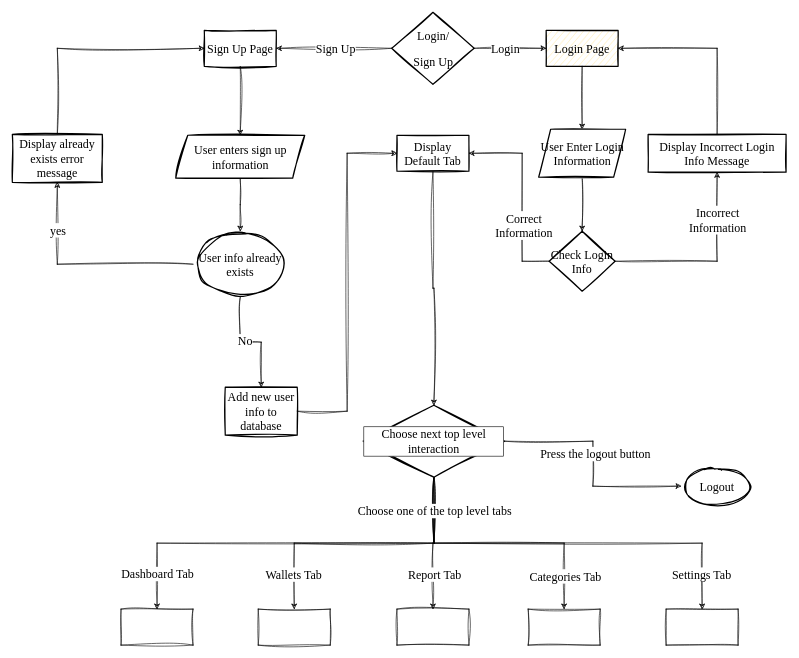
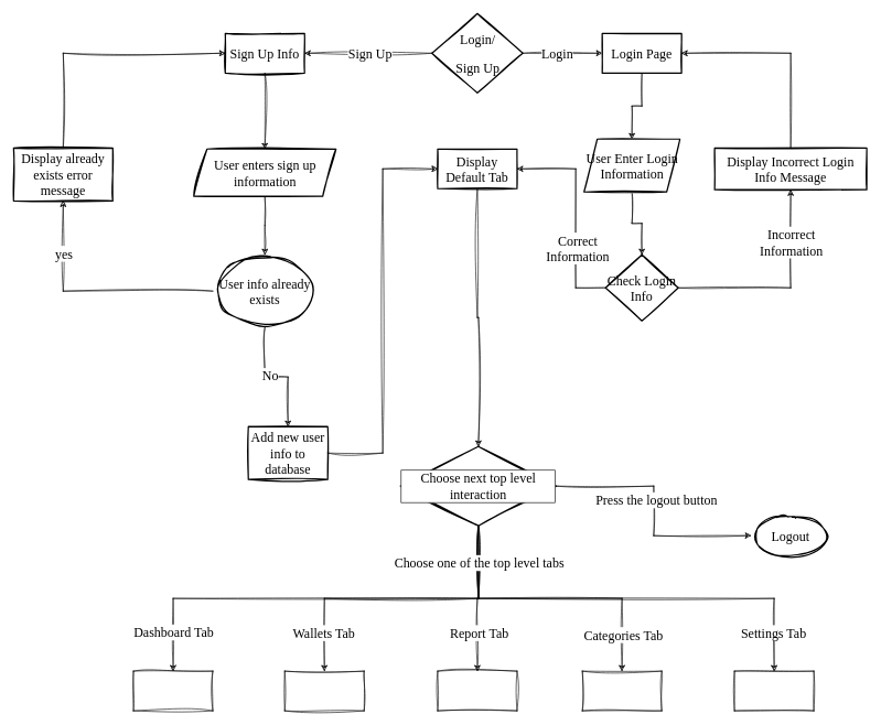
  <mxCell id="0" />
  <mxCell id="1" parent="0" />
  <mxCell id="2" value="" style="edgeStyle=orthogonalEdgeStyle;rounded=0;orthogonalLoop=1;jettySize=auto;html=1;sketch=1;" edge="1" parent="1" source="6" target="8"><mxGeometry relative="1" as="geometry" /></mxCell>
  <mxCell id="3" value="&lt;font style=&quot;font-size: 20px;&quot; data-font-src=&quot;https://fonts.googleapis.com/css?family=Architects+Daughter&quot; face=&quot;Architects Daughter&quot;&gt;Login&lt;/font&gt;" style="edgeLabel;html=1;align=center;verticalAlign=middle;resizable=0;points=[];rounded=0;sketch=1;fontSize=20;" vertex="1" connectable="0" parent="2"><mxGeometry x="-0.156" relative="1" as="geometry"><mxPoint as="offset" /></mxGeometry></mxCell>
  <mxCell id="4" style="edgeStyle=orthogonalEdgeStyle;rounded=0;hachureGap=4;jiggle=2;orthogonalLoop=1;jettySize=auto;html=1;exitX=0;exitY=0.5;exitDx=0;exitDy=0;fontFamily=Architects Daughter;fontSource=https%3A%2F%2Ffonts.googleapis.com%2Fcss%3Ffamily%3DArchitects%2BDaughter;fontSize=20;sketch=1;" edge="1" parent="1" source="6" target="21"><mxGeometry relative="1" as="geometry" /></mxCell>
  <mxCell id="5" value="Sign Up" style="edgeLabel;html=1;align=center;verticalAlign=middle;resizable=0;points=[];fontSize=20;fontFamily=Architects Daughter;rounded=0;sketch=1;" vertex="1" connectable="0" parent="4"><mxGeometry x="0.083" y="-2" relative="1" as="geometry"><mxPoint x="10" y="2" as="offset" /></mxGeometry></mxCell>
  <mxCell id="6" value="&lt;p style=&quot;font-size: 20px;&quot;&gt;&lt;font style=&quot;font-size: 20px;&quot; data-font-src=&quot;https://fonts.googleapis.com/css?family=Architects+Daughter&quot; face=&quot;Architects Daughter&quot;&gt;Login/&lt;/font&gt;&lt;/p&gt;&lt;p style=&quot;font-size: 20px;&quot;&gt;&lt;font style=&quot;font-size: 20px;&quot; data-font-src=&quot;https://fonts.googleapis.com/css?family=Architects+Daughter&quot; face=&quot;Architects Daughter&quot;&gt;Sign Up&lt;/font&gt;&lt;/p&gt;&lt;p&gt;&lt;/p&gt;" style="rhombus;whiteSpace=wrap;html=1;strokeWidth=2;rounded=0;sketch=1;" vertex="1" parent="1"><mxGeometry x="652.5" y="20" width="137.5" height="120" as="geometry" /></mxCell>
  <mxCell id="7" value="" style="edgeStyle=orthogonalEdgeStyle;rounded=0;orthogonalLoop=1;jettySize=auto;html=1;fontFamily=Helvetica;sketch=1;" edge="1" parent="1" source="8" target="10"><mxGeometry relative="1" as="geometry" /></mxCell>
- <mxCell id="8" value="&lt;font data-font-src=&quot;https://fonts.googleapis.com/css?family=Architects+Daughter&quot; face=&quot;Architects Daughter&quot; style=&quot;font-size: 20px;&quot;&gt;Login Page&lt;/font&gt;" style="whiteSpace=wrap;html=1;strokeWidth=2;rounded=0;sketch=1;fillColor=#fff2cc;" vertex="1" parent="1"><mxGeometry x="910" y="50" width="120" height="60" as="geometry" /></mxCell>
+ <mxCell id="8" value="&lt;font data-font-src=&quot;https://fonts.googleapis.com/css?family=Architects+Daughter&quot; face=&quot;Architects Daughter&quot; style=&quot;font-size: 20px;&quot;&gt;Login Page&lt;/font&gt;" style="whiteSpace=wrap;html=1;strokeWidth=2;rounded=0;sketch=1;" vertex="1" parent="1"><mxGeometry x="910" y="50" width="120" height="60" as="geometry" /></mxCell>
  <mxCell id="9" value="" style="edgeStyle=orthogonalEdgeStyle;rounded=0;orthogonalLoop=1;jettySize=auto;html=1;fontFamily=Helvetica;sketch=1;" edge="1" parent="1" source="10" target="17"><mxGeometry relative="1" as="geometry" /></mxCell>
- <mxCell id="10" value="&lt;font data-font-src=&quot;https://fonts.googleapis.com/css?family=Architects+Daughter&quot; face=&quot;Architects Daughter&quot; style=&quot;font-size: 20px;&quot;&gt;User Enter Login&lt;br&gt;Information&lt;/font&gt;" style="shape=parallelogram;perimeter=parallelogramPerimeter;whiteSpace=wrap;html=1;fixedSize=1;strokeWidth=2;rounded=0;sketch=1;" vertex="1" parent="1"><mxGeometry x="897.5" y="214.99" width="145" height="80" as="geometry" /></mxCell>
+ <mxCell id="10" value="&lt;font data-font-src=&quot;https://fonts.googleapis.com/css?family=Architects+Daughter&quot; face=&quot;Architects Daughter&quot; style=&quot;font-size: 20px;&quot;&gt;User Enter Login&lt;br&gt;Information&lt;/font&gt;" style="shape=parallelogram;perimeter=parallelogramPerimeter;whiteSpace=wrap;html=1;fixedSize=1;strokeWidth=2;rounded=0;sketch=1;" vertex="1" parent="1"><mxGeometry x="882.5" y="209.99" width="145" height="80" as="geometry" /></mxCell>
  <mxCell id="11" value="" style="edgeStyle=orthogonalEdgeStyle;rounded=0;sketch=1;hachureGap=4;jiggle=2;orthogonalLoop=1;jettySize=auto;html=1;fontFamily=Architects Daughter;fontSource=https%3A%2F%2Ffonts.googleapis.com%2Fcss%3Ffamily%3DArchitects%2BDaughter;fontSize=20;" edge="1" parent="1" source="12" target="46"><mxGeometry relative="1" as="geometry" /></mxCell>
  <mxCell id="12" value="&lt;font data-font-src=&quot;https://fonts.googleapis.com/css?family=Architects+Daughter&quot; face=&quot;Architects Daughter&quot; style=&quot;font-size: 20px;&quot;&gt;Display Default Tab&lt;/font&gt;" style="rounded=0;whiteSpace=wrap;html=1;absoluteArcSize=1;arcSize=14;strokeWidth=2;fontFamily=Helvetica;sketch=1;" vertex="1" parent="1"><mxGeometry x="661.25" y="225" width="120" height="60" as="geometry" /></mxCell>
  <mxCell id="13" style="edgeStyle=orthogonalEdgeStyle;rounded=0;orthogonalLoop=1;jettySize=auto;html=1;exitX=0;exitY=0.5;exitDx=0;exitDy=0;fontFamily=Helvetica;sketch=1;" edge="1" parent="1" source="17" target="12"><mxGeometry relative="1" as="geometry"><Array as="points"><mxPoint x="870" y="435" /><mxPoint x="870" y="255" /></Array></mxGeometry></mxCell>
  <mxCell id="14" value="&lt;font data-font-src=&quot;https://fonts.googleapis.com/css?family=Architects+Daughter&quot; face=&quot;Architects Daughter&quot; style=&quot;font-size: 20px;&quot;&gt;Correct&lt;br style=&quot;font-size: 20px;&quot;&gt;Information&lt;/font&gt;" style="edgeLabel;html=1;align=center;verticalAlign=middle;resizable=0;points=[];fontFamily=Helvetica;rounded=0;sketch=1;fontSize=20;" vertex="1" connectable="0" parent="13"><mxGeometry x="-0.324" y="-2" relative="1" as="geometry"><mxPoint as="offset" /></mxGeometry></mxCell>
  <mxCell id="15" style="edgeStyle=orthogonalEdgeStyle;rounded=0;orthogonalLoop=1;jettySize=auto;html=1;exitX=1;exitY=0.5;exitDx=0;exitDy=0;entryX=0.5;entryY=1;entryDx=0;entryDy=0;fontFamily=Helvetica;sketch=1;" edge="1" parent="1" source="17" target="19"><mxGeometry relative="1" as="geometry" /></mxCell>
  <mxCell id="16" value="&lt;font data-font-src=&quot;https://fonts.googleapis.com/css?family=Architects+Daughter&quot; face=&quot;Architects Daughter&quot; style=&quot;font-size: 20px;&quot;&gt;Incorrect&lt;br style=&quot;font-size: 20px;&quot;&gt;Information&lt;/font&gt;" style="edgeLabel;html=1;align=center;verticalAlign=middle;resizable=0;points=[];fontFamily=Helvetica;rounded=0;sketch=1;fontSize=20;" vertex="1" connectable="0" parent="15"><mxGeometry x="0.257" relative="1" as="geometry"><mxPoint y="-40" as="offset" /></mxGeometry></mxCell>
  <mxCell id="17" value="&lt;font data-font-src=&quot;https://fonts.googleapis.com/css?family=Architects+Daughter&quot; face=&quot;Architects Daughter&quot; style=&quot;font-size: 20px;&quot;&gt;Check Login&lt;br&gt;Info&lt;/font&gt;" style="rhombus;whiteSpace=wrap;html=1;strokeWidth=2;rounded=0;sketch=1;" vertex="1" parent="1"><mxGeometry x="915" y="385" width="110" height="100" as="geometry" /></mxCell>
  <mxCell id="18" style="edgeStyle=orthogonalEdgeStyle;rounded=0;orthogonalLoop=1;jettySize=auto;html=1;exitX=0.5;exitY=0;exitDx=0;exitDy=0;entryX=1;entryY=0.5;entryDx=0;entryDy=0;fontFamily=Helvetica;sketch=1;" edge="1" parent="1" source="19" target="8"><mxGeometry relative="1" as="geometry" /></mxCell>
  <mxCell id="19" value="&lt;font style=&quot;font-size: 20px;&quot; data-font-src=&quot;https://fonts.googleapis.com/css?family=Architects+Daughter&quot; face=&quot;Architects Daughter&quot;&gt;Display Incorrect Login&lt;br&gt;Info Message&lt;/font&gt;" style="rounded=0;whiteSpace=wrap;html=1;absoluteArcSize=1;arcSize=14;strokeWidth=2;fontFamily=Helvetica;sketch=1;" vertex="1" parent="1"><mxGeometry x="1080" y="223.44" width="230" height="63.12" as="geometry" /></mxCell>
  <mxCell id="20" value="" style="edgeStyle=orthogonalEdgeStyle;rounded=0;hachureGap=4;jiggle=2;orthogonalLoop=1;jettySize=auto;html=1;fontFamily=Architects Daughter;fontSource=https%3A%2F%2Ffonts.googleapis.com%2Fcss%3Ffamily%3DArchitects%2BDaughter;fontSize=15;sketch=1;" edge="1" parent="1" source="21" target="23"><mxGeometry relative="1" as="geometry" /></mxCell>
- <mxCell id="21" value="Sign Up Page" style="whiteSpace=wrap;html=1;strokeWidth=2;rounded=0;hachureGap=4;jiggle=2;fontFamily=Architects Daughter;fontSource=https%3A%2F%2Ffonts.googleapis.com%2Fcss%3Ffamily%3DArchitects%2BDaughter;fontSize=20;sketch=1;" vertex="1" parent="1"><mxGeometry x="340" y="50" width="120" height="60" as="geometry" /></mxCell>
+ <mxCell id="21" value="Sign Up Info" style="whiteSpace=wrap;html=1;strokeWidth=2;rounded=0;hachureGap=4;jiggle=2;fontFamily=Architects Daughter;fontSource=https%3A%2F%2Ffonts.googleapis.com%2Fcss%3Ffamily%3DArchitects%2BDaughter;fontSize=20;sketch=1;" vertex="1" parent="1"><mxGeometry x="340" y="50" width="120" height="60" as="geometry" /></mxCell>
  <mxCell id="22" value="" style="edgeStyle=orthogonalEdgeStyle;rounded=0;hachureGap=4;jiggle=2;orthogonalLoop=1;jettySize=auto;html=1;fontFamily=Architects Daughter;fontSource=https%3A%2F%2Ffonts.googleapis.com%2Fcss%3Ffamily%3DArchitects%2BDaughter;fontSize=15;sketch=1;" edge="1" parent="1" source="23" target="28"><mxGeometry relative="1" as="geometry" /></mxCell>
  <mxCell id="23" value="User enters sign up information" style="shape=parallelogram;perimeter=parallelogramPerimeter;whiteSpace=wrap;html=1;fixedSize=1;fontSize=20;fontFamily=Architects Daughter;strokeWidth=2;rounded=0;hachureGap=4;jiggle=2;fontSource=https%3A%2F%2Ffonts.googleapis.com%2Fcss%3Ffamily%3DArchitects%2BDaughter;sketch=1;" vertex="1" parent="1"><mxGeometry x="292.5" y="225" width="215" height="71.56" as="geometry" /></mxCell>
  <mxCell id="24" value="" style="edgeStyle=orthogonalEdgeStyle;rounded=0;hachureGap=4;jiggle=2;orthogonalLoop=1;jettySize=auto;html=1;fontFamily=Architects Daughter;fontSource=https%3A%2F%2Ffonts.googleapis.com%2Fcss%3Ffamily%3DArchitects%2BDaughter;fontSize=15;sketch=1;" edge="1" parent="1" source="28" target="30"><mxGeometry relative="1" as="geometry" /></mxCell>
  <mxCell id="25" value="yes" style="edgeLabel;html=1;align=center;verticalAlign=middle;resizable=0;points=[];fontSize=20;fontFamily=Architects Daughter;rounded=0;sketch=1;" vertex="1" connectable="0" parent="24"><mxGeometry x="0.486" y="-3" relative="1" as="geometry"><mxPoint x="-3" y="-14" as="offset" /></mxGeometry></mxCell>
  <mxCell id="26" value="" style="edgeStyle=orthogonalEdgeStyle;rounded=0;sketch=1;hachureGap=4;jiggle=2;orthogonalLoop=1;jettySize=auto;html=1;fontFamily=Architects Daughter;fontSource=https%3A%2F%2Ffonts.googleapis.com%2Fcss%3Ffamily%3DArchitects%2BDaughter;fontSize=16;" edge="1" parent="1" source="28" target="32"><mxGeometry relative="1" as="geometry" /></mxCell>
  <mxCell id="27" value="No" style="edgeLabel;html=1;align=center;verticalAlign=middle;resizable=0;points=[];fontSize=20;fontFamily=Architects Daughter;" vertex="1" connectable="0" parent="26"><mxGeometry x="-0.112" y="2" relative="1" as="geometry"><mxPoint y="-1" as="offset" /></mxGeometry></mxCell>
  <mxCell id="28" value="User info already &lt;br&gt;exists" style="ellipse;whiteSpace=wrap;html=1;fontSize=20;fontFamily=Architects Daughter;strokeWidth=2;hachureGap=4;jiggle=2;fontSource=https%3A%2F%2Ffonts.googleapis.com%2Fcss%3Ffamily%3DArchitects%2BDaughter;sketch=1;" vertex="1" parent="1"><mxGeometry x="321.25" y="385" width="157.5" height="110" as="geometry" /></mxCell>
  <mxCell id="29" style="edgeStyle=orthogonalEdgeStyle;rounded=0;hachureGap=4;jiggle=2;orthogonalLoop=1;jettySize=auto;html=1;exitX=0.5;exitY=0;exitDx=0;exitDy=0;entryX=0;entryY=0.5;entryDx=0;entryDy=0;fontFamily=Architects Daughter;fontSource=https%3A%2F%2Ffonts.googleapis.com%2Fcss%3Ffamily%3DArchitects%2BDaughter;fontSize=15;sketch=1;" edge="1" parent="1" source="30" target="21"><mxGeometry relative="1" as="geometry" /></mxCell>
  <mxCell id="30" value="Display already exists error message" style="whiteSpace=wrap;html=1;fontSize=20;fontFamily=Architects Daughter;strokeWidth=2;rounded=0;hachureGap=4;jiggle=2;fontSource=https%3A%2F%2Ffonts.googleapis.com%2Fcss%3Ffamily%3DArchitects%2BDaughter;sketch=1;" vertex="1" parent="1"><mxGeometry x="20" y="223.44" width="150" height="80" as="geometry" /></mxCell>
  <mxCell id="31" style="edgeStyle=orthogonalEdgeStyle;rounded=0;sketch=1;hachureGap=4;jiggle=2;orthogonalLoop=1;jettySize=auto;html=1;exitX=1;exitY=0.5;exitDx=0;exitDy=0;entryX=0;entryY=0.5;entryDx=0;entryDy=0;fontFamily=Architects Daughter;fontSource=https%3A%2F%2Ffonts.googleapis.com%2Fcss%3Ffamily%3DArchitects%2BDaughter;fontSize=16;" edge="1" parent="1" source="32" target="12"><mxGeometry relative="1" as="geometry" /></mxCell>
  <mxCell id="32" value="Add new user info to database" style="rounded=0;whiteSpace=wrap;html=1;fontSize=20;fontFamily=Architects Daughter;strokeWidth=2;hachureGap=4;jiggle=2;fontSource=https%3A%2F%2Ffonts.googleapis.com%2Fcss%3Ffamily%3DArchitects%2BDaughter;sketch=1;" vertex="1" parent="1"><mxGeometry x="375" y="645" width="120" height="80" as="geometry" /></mxCell>
  <mxCell id="33" value="" style="edgeStyle=orthogonalEdgeStyle;rounded=0;sketch=1;hachureGap=4;jiggle=2;orthogonalLoop=1;jettySize=auto;html=1;fontFamily=Architects Daughter;fontSource=https%3A%2F%2Ffonts.googleapis.com%2Fcss%3Ffamily%3DArchitects%2BDaughter;fontSize=20;" edge="1" parent="1" source="46" target="47"><mxGeometry relative="1" as="geometry" /></mxCell>
  <mxCell id="34" value="Press the logout button" style="edgeLabel;html=1;align=center;verticalAlign=middle;resizable=0;points=[];fontSize=20;fontFamily=Architects Daughter;" vertex="1" connectable="0" parent="33"><mxGeometry x="-0.09" y="3" relative="1" as="geometry"><mxPoint x="1" as="offset" /></mxGeometry></mxCell>
  <mxCell id="35" style="edgeStyle=orthogonalEdgeStyle;rounded=0;sketch=1;hachureGap=4;jiggle=2;orthogonalLoop=1;jettySize=auto;html=1;exitX=0.5;exitY=1;exitDx=0;exitDy=0;fontFamily=Architects Daughter;fontSource=https%3A%2F%2Ffonts.googleapis.com%2Fcss%3Ffamily%3DArchitects%2BDaughter;fontSize=20;" edge="1" parent="1" source="46" target="48"><mxGeometry relative="1" as="geometry" /></mxCell>
  <mxCell id="36" value="Dashboard Tab" style="edgeLabel;html=1;align=center;verticalAlign=middle;resizable=0;points=[];fontSize=20;fontFamily=Architects Daughter;" vertex="1" connectable="0" parent="35"><mxGeometry x="0.8" y="-3" relative="1" as="geometry"><mxPoint x="3" y="9" as="offset" /></mxGeometry></mxCell>
  <mxCell id="37" style="edgeStyle=orthogonalEdgeStyle;rounded=0;sketch=1;hachureGap=4;jiggle=2;orthogonalLoop=1;jettySize=auto;html=1;exitX=0.5;exitY=1;exitDx=0;exitDy=0;fontFamily=Architects Daughter;fontSource=https%3A%2F%2Ffonts.googleapis.com%2Fcss%3Ffamily%3DArchitects%2BDaughter;fontSize=20;" edge="1" parent="1" source="46" target="49"><mxGeometry relative="1" as="geometry" /></mxCell>
  <mxCell id="38" value="Wallets Tab" style="edgeLabel;html=1;align=center;verticalAlign=middle;resizable=0;points=[];fontSize=20;fontFamily=Architects Daughter;" vertex="1" connectable="0" parent="37"><mxGeometry x="0.742" y="-2" relative="1" as="geometry"><mxPoint as="offset" /></mxGeometry></mxCell>
  <mxCell id="39" style="edgeStyle=orthogonalEdgeStyle;rounded=0;sketch=1;hachureGap=4;jiggle=2;orthogonalLoop=1;jettySize=auto;html=1;exitX=0.5;exitY=1;exitDx=0;exitDy=0;fontFamily=Architects Daughter;fontSource=https%3A%2F%2Ffonts.googleapis.com%2Fcss%3Ffamily%3DArchitects%2BDaughter;fontSize=20;" edge="1" parent="1" source="46" target="50"><mxGeometry relative="1" as="geometry" /></mxCell>
  <mxCell id="40" value="Report Tab" style="edgeLabel;html=1;align=center;verticalAlign=middle;resizable=0;points=[];fontSize=20;fontFamily=Architects Daughter;" vertex="1" connectable="0" parent="39"><mxGeometry x="0.471" y="2" relative="1" as="geometry"><mxPoint as="offset" /></mxGeometry></mxCell>
  <mxCell id="41" style="edgeStyle=orthogonalEdgeStyle;rounded=0;sketch=1;hachureGap=4;jiggle=2;orthogonalLoop=1;jettySize=auto;html=1;exitX=0.5;exitY=1;exitDx=0;exitDy=0;fontFamily=Architects Daughter;fontSource=https%3A%2F%2Ffonts.googleapis.com%2Fcss%3Ffamily%3DArchitects%2BDaughter;fontSize=20;" edge="1" parent="1" source="46" target="51"><mxGeometry relative="1" as="geometry" /></mxCell>
  <mxCell id="42" value="Categories Tab" style="edgeLabel;html=1;align=center;verticalAlign=middle;resizable=0;points=[];fontSize=20;fontFamily=Architects Daughter;" vertex="1" connectable="0" parent="41"><mxGeometry x="0.751" y="1" relative="1" as="geometry"><mxPoint y="-1" as="offset" /></mxGeometry></mxCell>
  <mxCell id="43" style="edgeStyle=orthogonalEdgeStyle;rounded=0;sketch=1;hachureGap=4;jiggle=2;orthogonalLoop=1;jettySize=auto;html=1;exitX=0.5;exitY=1;exitDx=0;exitDy=0;fontFamily=Architects Daughter;fontSource=https%3A%2F%2Ffonts.googleapis.com%2Fcss%3Ffamily%3DArchitects%2BDaughter;fontSize=20;" edge="1" parent="1" source="46" target="52"><mxGeometry relative="1" as="geometry" /></mxCell>
  <mxCell id="44" value="Choose one of the top level tabs" style="edgeLabel;html=1;align=center;verticalAlign=middle;resizable=0;points=[];fontSize=20;fontFamily=Architects Daughter;" vertex="1" connectable="0" parent="43"><mxGeometry x="-0.831" y="1" relative="1" as="geometry"><mxPoint as="offset" /></mxGeometry></mxCell>
  <mxCell id="45" value="Settings Tab" style="edgeLabel;html=1;align=center;verticalAlign=middle;resizable=0;points=[];fontSize=20;fontFamily=Architects Daughter;" vertex="1" connectable="0" parent="43"><mxGeometry x="0.827" y="-2" relative="1" as="geometry"><mxPoint as="offset" /></mxGeometry></mxCell>
  <mxCell id="46" value="Choose next top level interaction" style="rhombus;rounded=0;arcSize=14;strokeWidth=2;sketch=1;hachureGap=4;jiggle=2;fontFamily=Architects Daughter;fontSource=https%3A%2F%2Ffonts.googleapis.com%2Fcss%3Ffamily%3DArchitects%2BDaughter;fontSize=20;whiteSpace=wrap;html=1;gradientColor=none;labelBackgroundColor=default;labelBorderColor=default;" vertex="1" parent="1"><mxGeometry x="605" y="675" width="235.7" height="120" as="geometry" /></mxCell>
  <mxCell id="47" value="Logout" style="ellipse;whiteSpace=wrap;html=1;fontSize=20;fontFamily=Architects Daughter;rounded=0;arcSize=14;strokeWidth=2;sketch=1;hachureGap=4;jiggle=2;fontSource=https%3A%2F%2Ffonts.googleapis.com%2Fcss%3Ffamily%3DArchitects%2BDaughter;" vertex="1" parent="1"><mxGeometry x="1135.005" y="780" width="120" height="60" as="geometry" /></mxCell>
  <mxCell id="48" value="" style="rounded=0;whiteSpace=wrap;html=1;sketch=1;hachureGap=4;jiggle=2;fontFamily=Architects Daughter;fontSource=https%3A%2F%2Ffonts.googleapis.com%2Fcss%3Ffamily%3DArchitects%2BDaughter;fontSize=20;" vertex="1" parent="1"><mxGeometry x="201.25" y="1015" width="120" height="60" as="geometry" /></mxCell>
  <mxCell id="49" value="" style="rounded=0;whiteSpace=wrap;html=1;sketch=1;hachureGap=4;jiggle=2;fontFamily=Architects Daughter;fontSource=https%3A%2F%2Ffonts.googleapis.com%2Fcss%3Ffamily%3DArchitects%2BDaughter;fontSize=20;" vertex="1" parent="1"><mxGeometry x="430" y="1015" width="120" height="60" as="geometry" /></mxCell>
  <mxCell id="50" value="" style="rounded=0;whiteSpace=wrap;html=1;sketch=1;hachureGap=4;jiggle=2;fontFamily=Architects Daughter;fontSource=https%3A%2F%2Ffonts.googleapis.com%2Fcss%3Ffamily%3DArchitects%2BDaughter;fontSize=20;" vertex="1" parent="1"><mxGeometry x="661.25" y="1015" width="120" height="60" as="geometry" /></mxCell>
  <mxCell id="51" value="" style="rounded=0;whiteSpace=wrap;html=1;sketch=1;hachureGap=4;jiggle=2;fontFamily=Architects Daughter;fontSource=https%3A%2F%2Ffonts.googleapis.com%2Fcss%3Ffamily%3DArchitects%2BDaughter;fontSize=20;" vertex="1" parent="1"><mxGeometry x="880" y="1015" width="120" height="60" as="geometry" /></mxCell>
  <mxCell id="52" value="" style="rounded=0;whiteSpace=wrap;html=1;sketch=1;hachureGap=4;jiggle=2;fontFamily=Architects Daughter;fontSource=https%3A%2F%2Ffonts.googleapis.com%2Fcss%3Ffamily%3DArchitects%2BDaughter;fontSize=20;" vertex="1" parent="1"><mxGeometry x="1110" y="1015" width="120" height="60" as="geometry" /></mxCell>
